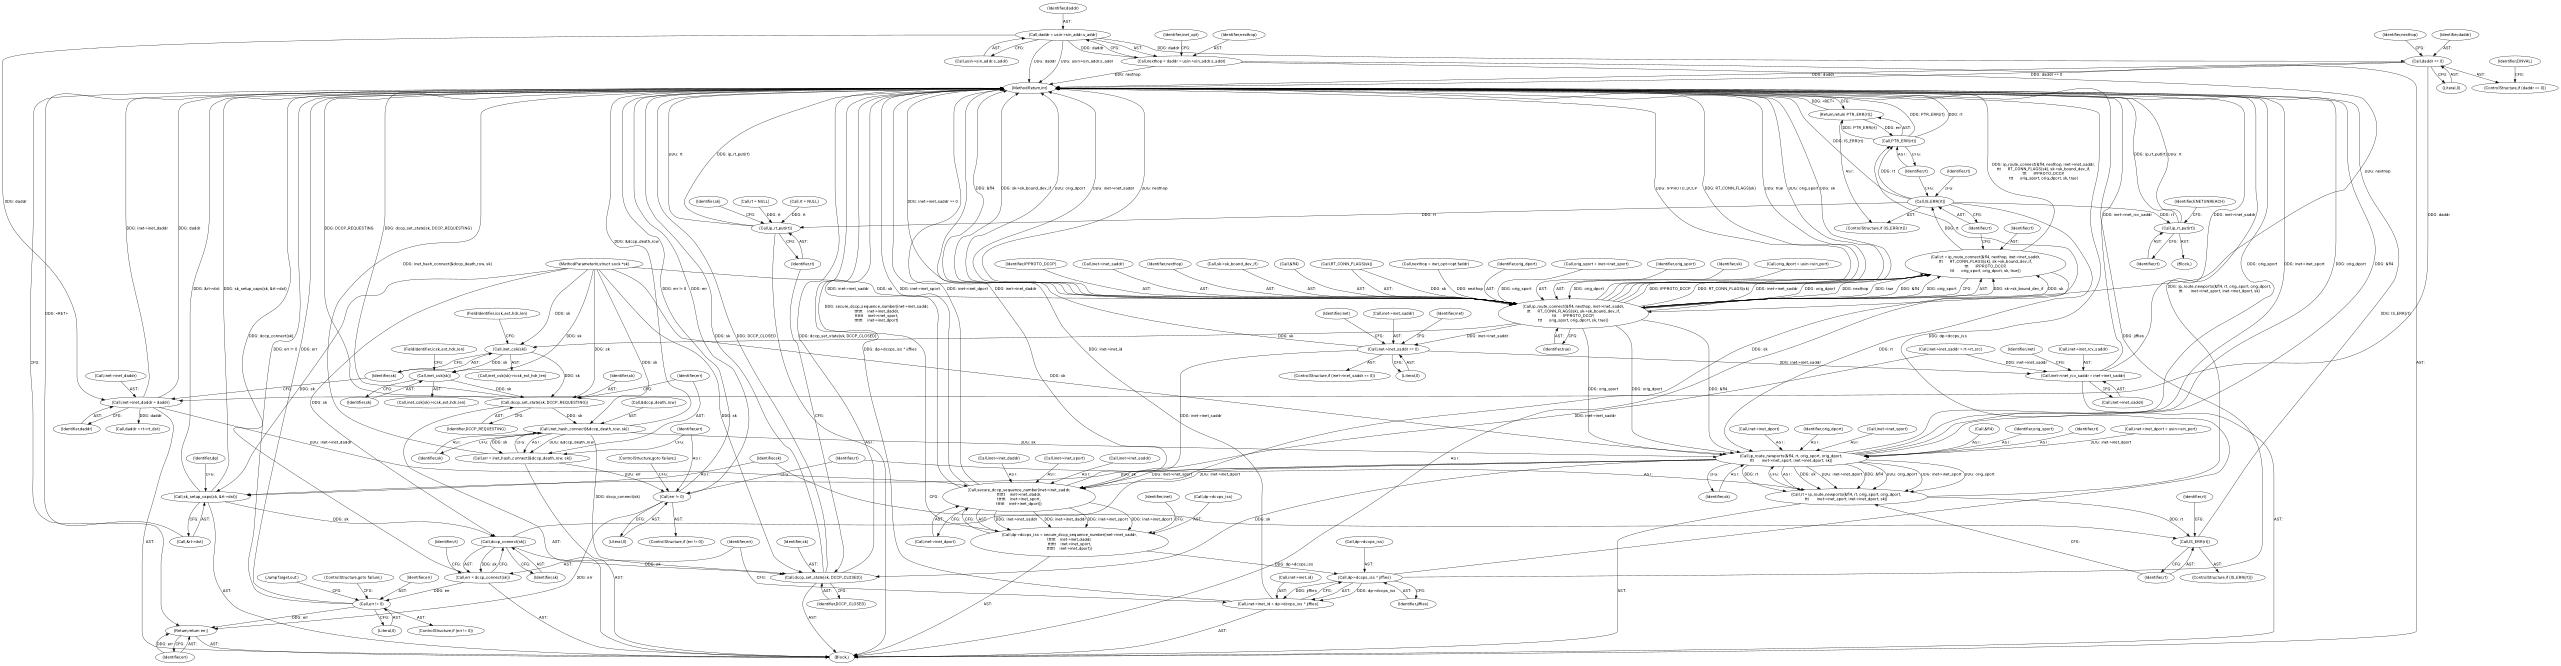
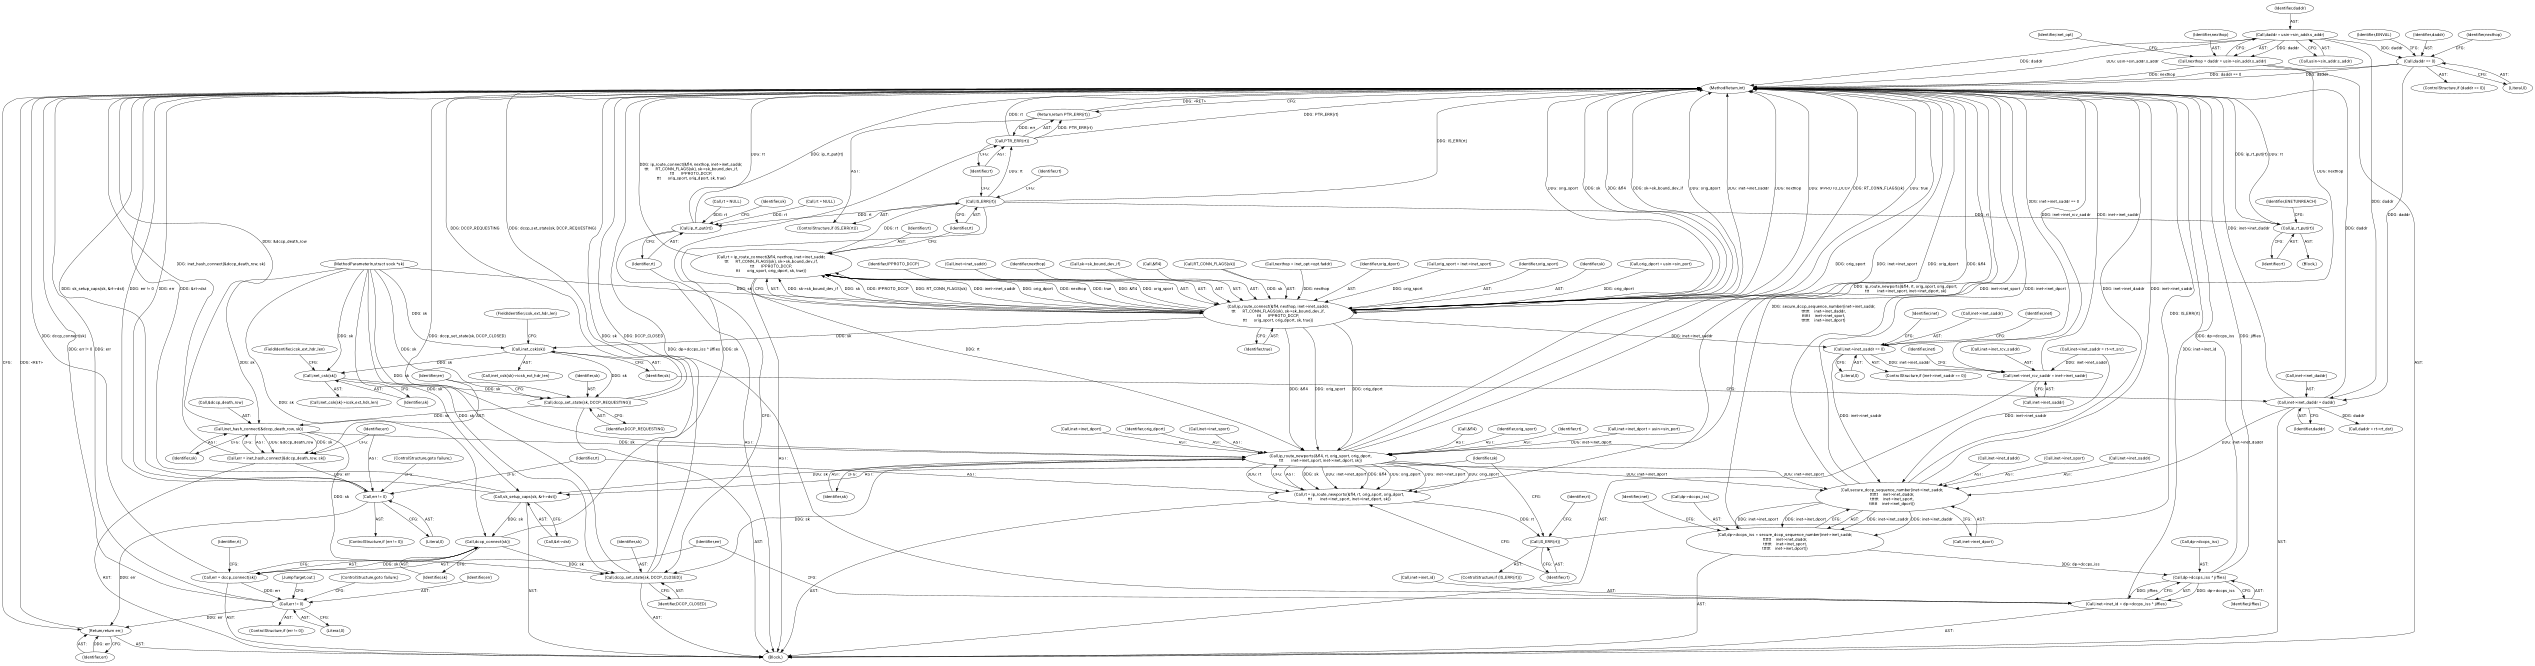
  digraph {
    fontname=Roboto
    node [fontname=Roboto]
    edge [fontname=Roboto]
    n1 [label="(Call,daddr = usin->sin_addr.s_addr)"]
    n2 [label="(Call,nexthop = daddr = usin->sin_addr.s_addr)"]
    n3 [label="(Call,daddr == 0)"]
    n4 [label="(Call,inet->inet_daddr = daddr)"]
    n5 [label="(Call,usin->sin_addr.s_addr)"]
    n6 [label="(MethodReturn,int)"]
    n7 [label="(Call,ip_route_connect(&fl4, nexthop, inet->inet_saddr,\n\t\t\t      RT_CONN_FLAGS(sk), sk->sk_bound_dev_if,\n\t\t\t      IPPROTO_DCCP,\n\t\t\t      orig_sport, orig_dport, sk, true))"]
    n8 [label="(Block,)"]
    n9 [label="(ControlStructure,if (daddr == 0))"]
    n10 [label="(Literal,0)"]
    n11 [label="(Call,secure_dccp_sequence_number(inet->inet_saddr,\n\t\t\t\t\t\t    inet->inet_daddr,\n\t\t\t\t\t\t    inet->inet_sport,\n\t\t\t\t\t\t    inet->inet_dport))"]
    n12 [label="(Identifier,daddr)"]
    n13 [label="(Call,daddr = rt->rt_dst)"]
    n14 [label="(Return,return PTR_ERR(rt);)"]
    n15 [label="(Return,return err;)"]
    n16 [label="(Call,rt = ip_route_connect(&fl4, nexthop, inet->inet_saddr,\n\t\t\t      RT_CONN_FLAGS(sk), sk->sk_bound_dev_if,\n\t\t\t      IPPROTO_DCCP,\n\t\t\t      orig_sport, orig_dport, sk, true))"]
    n17 [label="(Call,ip_route_newports(&fl4, rt, orig_sport, orig_dport,\n\t\t\t       inet->inet_sport, inet->inet_dport, sk))"]
    n18 [label="(Call,inet->inet_saddr == 0)"]
    n19 [label="(Call,inet_csk(sk))"]
    n20 [label="(Identifier,true)"]
    n21 [label="(Call,IS_ERR(rt))"]
    n22 [label="(Call,rt = ip_route_newports(&fl4, rt, orig_sport, orig_dport,\n\t\t\t       inet->inet_sport, inet->inet_dport, sk))"]
    n23 [label="(Call,sk_setup_caps(sk, &rt->dst))"]
    n24 [label="(Call,dccp_set_state(sk, DCCP_CLOSED))"]
    n25 [label="(Identifier,sk)"]
    n26 [label="(Call,inet->inet_rcv_saddr = inet->inet_saddr)"]
    n27 [label="(Literal,0)"]
    n28 [label="(ControlStructure,if (inet->inet_saddr == 0))"]
    n29 [label="(Call,inet_csk(sk))"]
    n30 [label="(Call,dccp_set_state(sk, DCCP_REQUESTING))"]
    n31 [label="(Identifier,sk)"]
    n32 [label="(Call,inet_csk(sk)->icsk_ext_hdr_len)"]
    n33 [label="(Call,PTR_ERR(rt))"]
    n34 [label="(Call,ip_rt_put(rt))"]
    n35 [label="(Call,ip_rt_put(rt))"]
    n36 [label="(Identifier,rt)"]
    n37 [label="(ControlStructure,if (IS_ERR(rt)))"]
    n38 [label="(Identifier,rt)"]
    n39 [label="(Identifier,rt)"]
    n40 [label="(Block,)"]
    n41 [label="(Identifier,rt)"]
    n42 [label="(Call,IS_ERR(rt))"]
    n43 [label="(Call,dccp_connect(sk))"]
    n44 [label="(Call,&rt->dst)"]
    n45 [label="(Identifier,DCCP_CLOSED)"]
    n46 [label="(Call,dp->dccps_iss = secure_dccp_sequence_number(inet->inet_saddr,\n\t\t\t\t\t\t    inet->inet_daddr,\n\t\t\t\t\t\t    inet->inet_sport,\n\t\t\t\t\t\t    inet->inet_dport))"]
    n47 [label="(Call,inet->inet_dport)"]
    n48 [label="(ControlStructure,if (IS_ERR(rt)))"]
    n49 [label="(Identifier,rt)"]
    n50 [label="(Call,err = dccp_connect(sk))"]
    n51 [label="(Identifier,sk)"]
    n52 [label="(Call,err != 0)"]
    n53 [label="(Literal,0)"]
    n54 [label="(ControlStructure,if (err != 0))"]
    n55 [label="(Identifier,err)"]
    n56 [label="(Call,dp->dccps_iss ^ jiffies)"]
    n57 [label="(Call,inet->inet_id = dp->dccps_iss ^ jiffies)"]
    n58 [label="(Identifier,jiffies)"]
    n59 [label="(Call,inet->inet_saddr)"]
    n60 [label="(Identifier,sk)"]
    n61 [label="(Call,inet_csk(sk)->icsk_ext_hdr_len)"]
    n62 [label="(Call,inet_hash_connect(&dccp_death_row, sk))"]
    n63 [label="(Identifier,DCCP_REQUESTING)"]
    n64 [label="(Call,err = inet_hash_connect(&dccp_death_row, sk))"]
    n65 [label="(Identifier,sk)"]
    n66 [label="(Call,err != 0)"]
    n67 [label="(Literal,0)"]
    n68 [label="(ControlStructure,if (err != 0))"]
    n69 [label="(Identifier,rt)"]
    n70 [label="(Identifier,rt)"]
    n71 [label="(Identifier,sk)"]
    n72 [label="(Identifier,IPPROTO_DCCP)"]
    n73 [label="(Identifier,err)"]
    n74 [label="(Call,inet->inet_daddr)"]
    n75 [label="(Call,inet->inet_saddr)"]
    n76 [label="(Identifier,err)"]
    n77 [label="(Identifier,inet)"]
    n78 [label="(Identifier,nexthop)"]
    n79 [label="(Call,sk->sk_bound_dev_if)"]
    n80 [label="(Call,rt = NULL)"]
    n81 [label="(Call,inet->inet_rcv_saddr)"]
    n82 [label="(Call,&fl4)"]
    n83 [label="(Identifier,rt)"]
-   n84 [label="(Identifier,dp)"]
    n85 [label="(Call,&fl4)"]
    n86 [label="(FieldIdentifier,icsk_ext_hdr_len)"]
    n87 [label="(Identifier,orig_sport)"]
    n88 [label="(Call,RT_CONN_FLAGS(sk))"]
    n89 [label="(Call,nexthop = inet_opt->opt.faddr)"]
    n90 [label="(Identifier,inet_opt)"]
    n91 [label="(Identifier,ENETUNREACH)"]
    n92 [label="(Call,inet->inet_sport)"]
    n93 [label="(Call,inet->inet_saddr)"]
    n94 [label="(Identifier,rt)"]
    n95 [label="(Identifier,rt)"]
    n96 [label="(Call,inet->inet_dport = usin->sin_port)"]
    n97 [label="(Call,inet->inet_id)"]
    n98 [label="(Identifier,orig_dport)"]
    n99 [label="(Identifier,daddr)"]
    n100 [label="(Identifier,nexthop)"]
    n101 [label="(MethodParameterIn,struct sock *sk)"]
    n102 [label="(FieldIdentifier,icsk_ext_hdr_len)"]
    n103 [label="(Identifier,nexthop)"]
    n104 [label="(Call,inet->inet_saddr)"]
    n105 [label="(Call,inet->inet_daddr)"]
    n106 [label="(Call,dp->dccps_iss)"]
    n107 [label="(Identifier,inet)"]
    n108 [label="(Identifier,inet)"]
    n109 [label="(Identifier,inet)"]
    n110 [label="(Call,&dccp_death_row)"]
    n111 [label="(Call,inet->inet_dport)"]
    n112 [label="(Identifier,sk)"]
    n113 [label="(Identifier,err)"]
    n114 [label="(Call,rt = NULL)"]
    n115 [label="(JumpTarget,out:)"]
    n116 [label="(ControlStructure,goto failure;)"]
    n117 [label="(Identifier,EINVAL)"]
    n118 [label="(Call,orig_sport = inet->inet_sport)"]
    n119 [label="(Call,dp->dccps_iss)"]
    n120 [label="(Identifier,orig_sport)"]
    n121 [label="(Call,inet->inet_saddr = rt->rt_src)"]
    n122 [label="(Identifier,sk)"]
    n123 [label="(Identifier,orig_dport)"]
    n124 [label="(Identifier,daddr)"]
    n125 [label="(ControlStructure,goto failure;)"]
    n126 [label="(Identifier,sk)"]
    n127 [label="(Identifier,rt)"]
    n128 [label="(Identifier,err)"]
    n129 [label="(Identifier,sk)"]
    n130 [label="(Call,orig_dport = usin->sin_port)"]
    n131 [label="(Call,inet->inet_sport)"]
    n1 -> n2 [label="AST: "]
    n1 -> n2 [label="DDG: daddr"]
    n1 -> n3 [label="DDG: daddr"]
    n1 -> n4 [label="DDG: daddr"]
    n1 -> n5 [label="CFG: "]
    n1 -> n6 [label="DDG: daddr"]
    n1 -> n6 [label="DDG: usin->sin_addr.s_addr"]
    n2 -> n1 [label="CFG: "]
    n2 -> n6 [label="DDG: nexthop"]
    n2 -> n7 [label="DDG: nexthop"]
    n2 -> n8 [label="AST: "]
    n3 -> n4 [label="DDG: daddr"]
    n3 -> n6 [label="DDG: daddr"]
    n3 -> n6 [label="DDG: daddr == 0"]
    n3 -> n9 [label="AST: "]
    n3 -> n10 [label="CFG: "]
    n4 -> n6 [label="DDG: daddr"]
    n4 -> n6 [label="DDG: inet->inet_daddr"]
    n4 -> n8 [label="AST: "]
    n4 -> n11 [label="DDG: inet->inet_daddr"]
    n4 -> n12 [label="CFG: "]
    n4 -> n13 [label="DDG: daddr"]
    n5 -> n1 [label="AST: "]
    n6 -> n14 [label="CFG: "]
    n6 -> n15 [label="CFG: "]
    n7 -> n6 [label="DDG: orig_sport"]
    n7 -> n6 [label="DDG: sk"]
    n7 -> n6 [label="DDG: &fl4"]
    n7 -> n6 [label="DDG: sk->sk_bound_dev_if"]
    n7 -> n6 [label="DDG: orig_dport"]
    n7 -> n6 [label="DDG: inet->inet_saddr"]
    n7 -> n6 [label="DDG: nexthop"]
    n7 -> n6 [label="DDG: IPPROTO_DCCP"]
    n7 -> n6 [label="DDG: RT_CONN_FLAGS(sk)"]
    n7 -> n6 [label="DDG: true"]
    n7 -> n16 [label="AST: "]
    n7 -> n16 [label="DDG: sk->sk_bound_dev_if"]
    n7 -> n16 [label="DDG: sk"]
    n7 -> n16 [label="DDG: IPPROTO_DCCP"]
    n7 -> n16 [label="DDG: RT_CONN_FLAGS(sk)"]
    n7 -> n16 [label="DDG: inet->inet_saddr"]
    n7 -> n16 [label="DDG: orig_dport"]
    n7 -> n16 [label="DDG: nexthop"]
    n7 -> n16 [label="DDG: true"]
    n7 -> n16 [label="DDG: &fl4"]
    n7 -> n16 [label="DDG: orig_sport"]
    n7 -> n17 [label="DDG: &fl4"]
    n7 -> n17 [label="DDG: orig_sport"]
    n7 -> n17 [label="DDG: orig_dport"]
    n7 -> n18 [label="DDG: inet->inet_saddr"]
    n7 -> n19 [label="DDG: sk"]
    n7 -> n20 [label="CFG: "]
    n10 -> n3 [label="AST: "]
    n11 -> n6 [label="DDG: inet->inet_sport"]
    n11 -> n6 [label="DDG: inet->inet_dport"]
    n11 -> n6 [label="DDG: inet->inet_daddr"]
    n11 -> n6 [label="DDG: inet->inet_saddr"]
    n11 -> n46 [label="AST: "]
    n11 -> n46 [label="DDG: inet->inet_saddr"]
    n11 -> n46 [label="DDG: inet->inet_daddr"]
    n11 -> n46 [label="DDG: inet->inet_sport"]
    n11 -> n46 [label="DDG: inet->inet_dport"]
    n11 -> n47 [label="CFG: "]
    n12 -> n4 [label="AST: "]
    n14 -> n6 [label="DDG: <RET>"]
    n14 -> n33 [label="DDG: err"]
    n14 -> n37 [label="AST: "]
-   n44 -> n6 [label="DDG: <RET>"]
+   n15 -> n6 [label="DDG: <RET>"]
    n15 -> n8 [label="AST: "]
    n15 -> n55 [label="CFG: "]
    n16 -> n6 [label="DDG: ip_route_connect(&fl4, nexthop, inet->inet_saddr,\n\t\t\t      RT_CONN_FLAGS(sk), sk->sk_bound_dev_if,\n\t\t\t      IPPROTO_DCCP,\n\t\t\t      orig_sport, orig_dport, sk, true)"]
    n16 -> n7 [label="CFG: "]
    n16 -> n8 [label="AST: "]
    n16 -> n21 [label="DDG: rt"]
    n17 -> n6 [label="DDG: orig_sport"]
    n17 -> n6 [label="DDG: inet->inet_sport"]
    n17 -> n6 [label="DDG: orig_dport"]
    n17 -> n6 [label="DDG: &fl4"]
    n17 -> n11 [label="DDG: inet->inet_sport"]
    n17 -> n11 [label="DDG: inet->inet_dport"]
    n17 -> n22 [label="AST: "]
    n17 -> n22 [label="DDG: sk"]
    n17 -> n22 [label="DDG: inet->inet_dport"]
    n17 -> n22 [label="DDG: &fl4"]
    n17 -> n22 [label="DDG: orig_dport"]
    n17 -> n22 [label="DDG: inet->inet_sport"]
    n17 -> n22 [label="DDG: orig_sport"]
    n17 -> n22 [label="DDG: rt"]
    n17 -> n23 [label="DDG: sk"]
    n17 -> n24 [label="DDG: sk"]
    n17 -> n25 [label="CFG: "]
    n18 -> n6 [label="DDG: inet->inet_saddr == 0"]
    n18 -> n11 [label="DDG: inet->inet_saddr"]
    n18 -> n26 [label="DDG: inet->inet_saddr"]
    n18 -> n27 [label="CFG: "]
    n18 -> n28 [label="AST: "]
    n19 -> n29 [label="DDG: sk"]
    n19 -> n30 [label="DDG: sk"]
    n19 -> n31 [label="CFG: "]
    n19 -> n32 [label="AST: "]
    n20 -> n7 [label="AST: "]
    n21 -> n6 [label="DDG: IS_ERR(rt)"]
    n21 -> n17 [label="DDG: rt"]
    n21 -> n33 [label="DDG: rt"]
    n21 -> n34 [label="DDG: rt"]
    n21 -> n35 [label="DDG: rt"]
    n21 -> n36 [label="CFG: "]
    n21 -> n37 [label="AST: "]
    n22 -> n6 [label="DDG: ip_route_newports(&fl4, rt, orig_sport, orig_dport,\n\t\t\t       inet->inet_sport, inet->inet_dport, sk)"]
    n22 -> n8 [label="AST: "]
    n22 -> n17 [label="CFG: "]
    n22 -> n42 [label="DDG: rt"]
    n23 -> n6 [label="DDG: sk_setup_caps(sk, &rt->dst)"]
    n23 -> n6 [label="DDG: &rt->dst"]
    n23 -> n8 [label="AST: "]
    n23 -> n43 [label="DDG: sk"]
    n23 -> n44 [label="CFG: "]
    n24 -> n6 [label="DDG: dccp_set_state(sk, DCCP_CLOSED)"]
    n24 -> n6 [label="DDG: sk"]
    n24 -> n6 [label="DDG: DCCP_CLOSED"]
    n24 -> n8 [label="AST: "]
    n24 -> n45 [label="CFG: "]
    n25 -> n17 [label="AST: "]
    n26 -> n6 [label="DDG: inet->inet_rcv_saddr"]
    n26 -> n6 [label="DDG: inet->inet_saddr"]
    n26 -> n8 [label="AST: "]
    n26 -> n59 [label="CFG: "]
    n27 -> n18 [label="AST: "]
    n29 -> n30 [label="DDG: sk"]
    n29 -> n60 [label="CFG: "]
    n29 -> n61 [label="AST: "]
    n30 -> n6 [label="DDG: DCCP_REQUESTING"]
    n30 -> n6 [label="DDG: dccp_set_state(sk, DCCP_REQUESTING)"]
    n30 -> n8 [label="AST: "]
    n30 -> n62 [label="DDG: sk"]
    n30 -> n63 [label="CFG: "]
    n31 -> n4 [label="CFG: "]
    n31 -> n19 [label="AST: "]
    n33 -> n6 [label="DDG: PTR_ERR(rt)"]
    n33 -> n6 [label="DDG: rt"]
    n33 -> n14 [label="AST: "]
    n33 -> n14 [label="DDG: PTR_ERR(rt)"]
    n33 -> n38 [label="CFG: "]
    n34 -> n6 [label="DDG: ip_rt_put(rt)"]
    n34 -> n6 [label="DDG: rt"]
    n34 -> n39 [label="CFG: "]
    n34 -> n40 [label="AST: "]
    n35 -> n6 [label="DDG: rt"]
    n35 -> n6 [label="DDG: ip_rt_put(rt)"]
    n35 -> n8 [label="AST: "]
    n35 -> n41 [label="CFG: "]
    n36 -> n16 [label="CFG: "]
    n36 -> n21 [label="AST: "]
    n38 -> n21 [label="CFG: "]
    n38 -> n33 [label="AST: "]
    n39 -> n34 [label="AST: "]
    n41 -> n24 [label="CFG: "]
    n41 -> n35 [label="AST: "]
    n42 -> n6 [label="DDG: IS_ERR(rt)"]
    n42 -> n48 [label="AST: "]
    n42 -> n49 [label="CFG: "]
    n43 -> n24 [label="DDG: sk"]
    n43 -> n33 [label="DDG: sk"]
    n43 -> n50 [label="AST: "]
    n43 -> n50 [label="DDG: sk"]
    n43 -> n51 [label="CFG: "]
    n44 -> n23 [label="AST: "]
    n45 -> n24 [label="AST: "]
    n46 -> n6 [label="DDG: secure_dccp_sequence_number(inet->inet_saddr,\n\t\t\t\t\t\t    inet->inet_daddr,\n\t\t\t\t\t\t    inet->inet_sport,\n\t\t\t\t\t\t    inet->inet_dport)"]
    n46 -> n8 [label="AST: "]
    n46 -> n11 [label="CFG: "]
    n46 -> n56 [label="DDG: dp->dccps_iss"]
    n47 -> n11 [label="AST: "]
    n49 -> n22 [label="CFG: "]
    n49 -> n42 [label="AST: "]
    n50 -> n6 [label="DDG: dccp_connect(sk)"]
    n50 -> n8 [label="AST: "]
    n50 -> n43 [label="CFG: "]
    n50 -> n52 [label="DDG: err"]
    n51 -> n43 [label="AST: "]
    n52 -> n6 [label="DDG: err"]
    n52 -> n6 [label="DDG: err != 0"]
    n52 -> n15 [label="DDG: err"]
    n52 -> n53 [label="CFG: "]
    n52 -> n54 [label="AST: "]
    n53 -> n52 [label="AST: "]
    n55 -> n15 [label="AST: "]
    n55 -> n15 [label="DDG: err"]
    n56 -> n6 [label="DDG: dp->dccps_iss"]
    n56 -> n6 [label="DDG: jiffies"]
    n56 -> n57 [label="AST: "]
    n56 -> n57 [label="DDG: dp->dccps_iss"]
    n56 -> n57 [label="DDG: jiffies"]
    n56 -> n58 [label="CFG: "]
    n57 -> n6 [label="DDG: dp->dccps_iss ^ jiffies"]
    n57 -> n6 [label="DDG: inet->inet_id"]
    n57 -> n8 [label="AST: "]
    n57 -> n56 [label="CFG: "]
    n58 -> n56 [label="AST: "]
    n59 -> n26 [label="AST: "]
    n60 -> n29 [label="AST: "]
    n62 -> n6 [label="DDG: &dccp_death_row"]
    n62 -> n17 [label="DDG: sk"]
-   n62 -> n24 [label="DDG: dccp_connect(sk)"]
+   n62 -> n24 [label="DDG: sk"]
    n62 -> n64 [label="AST: "]
    n62 -> n64 [label="DDG: &dccp_death_row"]
    n62 -> n64 [label="DDG: sk"]
    n62 -> n65 [label="CFG: "]
    n63 -> n30 [label="AST: "]
    n64 -> n6 [label="DDG: inet_hash_connect(&dccp_death_row, sk)"]
    n64 -> n8 [label="AST: "]
    n64 -> n62 [label="CFG: "]
    n64 -> n66 [label="DDG: err"]
    n65 -> n62 [label="AST: "]
    n66 -> n6 [label="DDG: err"]
    n66 -> n6 [label="DDG: err != 0"]
    n66 -> n15 [label="DDG: err"]
    n66 -> n67 [label="CFG: "]
    n66 -> n68 [label="AST: "]
    n67 -> n66 [label="AST: "]
    n69 -> n22 [label="AST: "]
    n69 -> n66 [label="CFG: "]
    n70 -> n50 [label="CFG: "]
    n71 -> n23 [label="AST: "]
    n71 -> n42 [label="CFG: "]
    n72 -> n7 [label="AST: "]
    n73 -> n30 [label="CFG: "]
    n73 -> n64 [label="AST: "]
    n74 -> n11 [label="AST: "]
    n75 -> n7 [label="AST: "]
    n76 -> n50 [label="AST: "]
    n76 -> n57 [label="CFG: "]
    n77 -> n46 [label="CFG: "]
    n78 -> n7 [label="AST: "]
    n79 -> n7 [label="AST: "]
    n80 -> n35 [label="DDG: rt"]
    n81 -> n26 [label="AST: "]
    n82 -> n7 [label="AST: "]
    n83 -> n21 [label="CFG: "]
-   n84 -> n23 [label="CFG: "]
    n85 -> n17 [label="AST: "]
    n86 -> n19 [label="CFG: "]
    n87 -> n17 [label="AST: "]
    n88 -> n7 [label="AST: "]
    n88 -> n7 [label="DDG: sk"]
    n89 -> n7 [label="DDG: nexthop"]
    n90 -> n2 [label="CFG: "]
    n91 -> n34 [label="CFG: "]
    n92 -> n11 [label="AST: "]
    n93 -> n18 [label="AST: "]
    n94 -> n17 [label="AST: "]
    n95 -> n42 [label="CFG: "]
    n96 -> n17 [label="DDG: inet->inet_dport"]
    n97 -> n57 [label="AST: "]
    n98 -> n7 [label="AST: "]
    n99 -> n1 [label="AST: "]
    n100 -> n2 [label="AST: "]
    n101 -> n7 [label="DDG: sk"]
    n101 -> n17 [label="DDG: sk"]
    n101 -> n19 [label="DDG: sk"]
    n101 -> n23 [label="DDG: sk"]
    n101 -> n24 [label="DDG: sk"]
    n101 -> n29 [label="DDG: sk"]
    n101 -> n30 [label="DDG: sk"]
    n101 -> n43 [label="DDG: sk"]
    n101 -> n62 [label="DDG: sk"]
    n102 -> n29 [label="CFG: "]
    n103 -> n3 [label="CFG: "]
    n104 -> n11 [label="AST: "]
    n105 -> n4 [label="AST: "]
    n106 -> n56 [label="AST: "]
    n107 -> n18 [label="CFG: "]
    n108 -> n26 [label="CFG: "]
    n109 -> n18 [label="CFG: "]
    n110 -> n62 [label="AST: "]
    n111 -> n17 [label="AST: "]
    n112 -> n35 [label="CFG: "]
    n113 -> n52 [label="AST: "]
    n114 -> n35 [label="DDG: rt"]
    n115 -> n52 [label="CFG: "]
    n116 -> n66 [label="CFG: "]
-   n117 -> n9 [label="CFG: "]
+   n117 -> n3 [label="CFG: "]
    n118 -> n7 [label="DDG: orig_sport"]
    n119 -> n46 [label="AST: "]
    n120 -> n7 [label="AST: "]
    n121 -> n11 [label="DDG: inet->inet_saddr"]
    n121 -> n26 [label="DDG: inet->inet_saddr"]
    n122 -> n7 [label="AST: "]
    n123 -> n17 [label="AST: "]
    n124 -> n3 [label="AST: "]
    n125 -> n52 [label="CFG: "]
    n126 -> n30 [label="AST: "]
    n127 -> n16 [label="AST: "]
    n128 -> n64 [label="CFG: "]
    n128 -> n66 [label="AST: "]
    n129 -> n24 [label="AST: "]
    n130 -> n7 [label="DDG: orig_dport"]
    n131 -> n17 [label="AST: "]
  }
